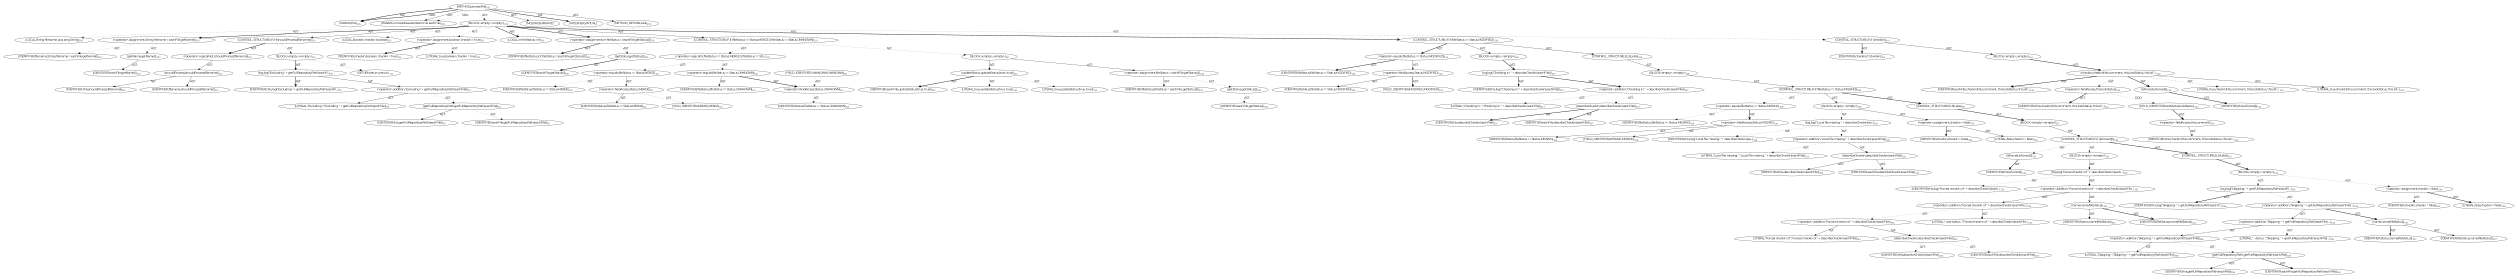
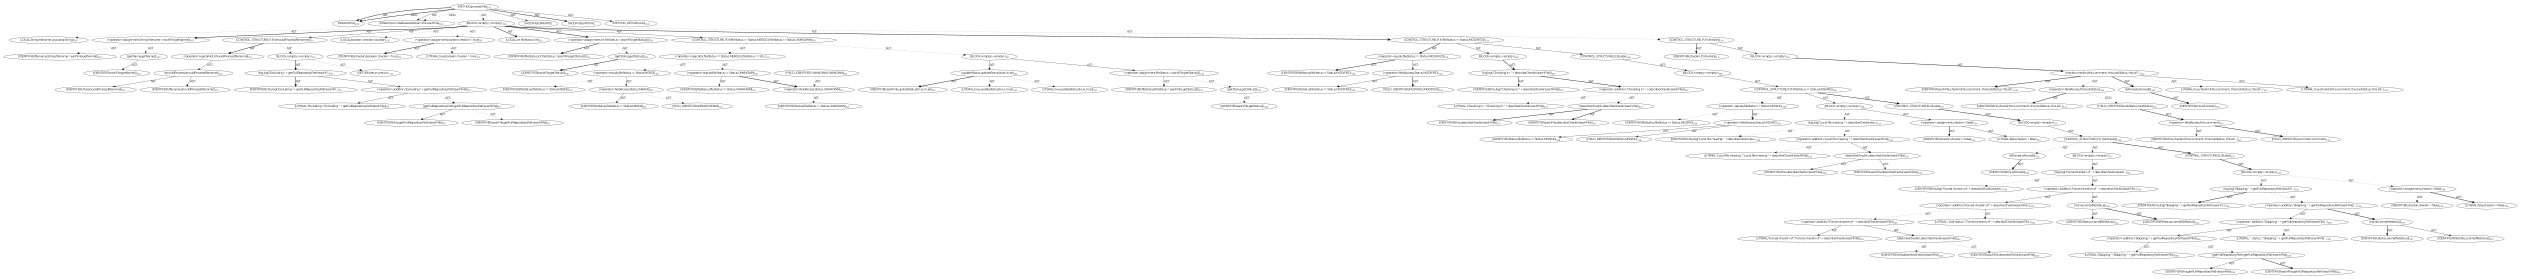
  digraph {
    fontname=Montserrat
    node [fontname=Montserrat]
    edge [arrowhead=normal fontname=Montserrat style=solid]
    n1 [label=<(METHOD,processFile)<SUB>305</SUB>>]
    n2 [label=<(PARAM,this)<SUB>305</SUB>>]
    n3 [label=<(PARAM,com.starbase.starteam.File eachFile)<SUB>305</SUB>>]
    n4 [label=<(BLOCK,&lt;empty&gt;,&lt;empty&gt;)<SUB>306</SUB>>]
    n5 [label=<(MODIFIER,PRIVATE)>]
    n6 [label=<(MODIFIER,VIRTUAL)>]
    n7 [label=<(METHOD_RETURN,void)<SUB>305</SUB>>]
    n8 [label=<(LOCAL,String filename: java.lang.String)<SUB>307</SUB>>]
    n9 [label=<(&lt;operator&gt;.assignment,String filename = eachFile.getName())<SUB>307</SUB>>]
    n10 [label=<(CONTROL_STRUCTURE,IF,if (!shouldProcess(filename)))<SUB>310</SUB>>]
    n11 [label=<(LOCAL,boolean checkin: boolean)<SUB>315</SUB>>]
    n12 [label=<(&lt;operator&gt;.assignment,boolean checkin = true)<SUB>315</SUB>>]
    n13 [label=<(LOCAL,int fileStatus: int)<SUB>316</SUB>>]
    n14 [label=<(&lt;operator&gt;.assignment,int fileStatus = (eachFile.getStatus()))<SUB>316</SUB>>]
    n15 [label=<(CONTROL_STRUCTURE,IF,if (fileStatus == Status.MERGE || fileStatus == Status.UNKNOWN))<SUB>321</SUB>>]
    n16 [label=<(CONTROL_STRUCTURE,IF,if (fileStatus == Status.MODIFIED))<SUB>326</SUB>>]
    n17 [label=<(CONTROL_STRUCTURE,IF,if (checkin))<SUB>341</SUB>>]
    n18 [label=<(IDENTIFIER,filename,String filename = eachFile.getName())<SUB>307</SUB>>]
    n19 [label=<(getName,getName())<SUB>307</SUB>>]
    n20 [label=<(&lt;operator&gt;.logicalNot,!shouldProcess(filename))<SUB>310</SUB>>]
    n21 [label=<(BLOCK,&lt;empty&gt;,&lt;empty&gt;)<SUB>310</SUB>>]
    n22 [label=<(IDENTIFIER,checkin,boolean checkin = true)<SUB>315</SUB>>]
    n23 [label=<(LITERAL,true,boolean checkin = true)<SUB>315</SUB>>]
    n24 [label=<(IDENTIFIER,fileStatus,int fileStatus = (eachFile.getStatus()))<SUB>316</SUB>>]
    n25 [label=<(getStatus,getStatus())<SUB>316</SUB>>]
    n26 [label=<(&lt;operator&gt;.logicalOr,fileStatus == Status.MERGE || fileStatus == Sta...)<SUB>321</SUB>>]
    n27 [label=<(BLOCK,&lt;empty&gt;,&lt;empty&gt;)<SUB>321</SUB>>]
    n28 [label=<(&lt;operator&gt;.equals,fileStatus == Status.MODIFIED)<SUB>326</SUB>>]
    n29 [label=<(BLOCK,&lt;empty&gt;,&lt;empty&gt;)<SUB>326</SUB>>]
    n30 [label=<(CONTROL_STRUCTURE,ELSE,else)<SUB>328</SUB>>]
    n31 [label=<(IDENTIFIER,checkin,if (checkin))<SUB>341</SUB>>]
    n32 [label=<(BLOCK,&lt;empty&gt;,&lt;empty&gt;)<SUB>341</SUB>>]
    n33 [label=<(IDENTIFIER,eachFile,getName())<SUB>307</SUB>>]
    n34 [label=<(shouldProcess,shouldProcess(filename))<SUB>310</SUB>>]
    n35 [label=<(log,log(&quot;Excluding &quot; + getFullRepositoryPath(eachFi...)<SUB>311</SUB>>]
    n36 [label=<(RETURN,return;,return;)<SUB>312</SUB>>]
    n37 [label=<(IDENTIFIER,this,shouldProcess(filename))<SUB>310</SUB>>]
    n38 [label=<(IDENTIFIER,filename,shouldProcess(filename))<SUB>310</SUB>>]
    n39 [label=<(IDENTIFIER,this,log(&quot;Excluding &quot; + getFullRepositoryPath(eachFi...)<SUB>311</SUB>>]
    n40 [label=<(&lt;operator&gt;.addition,&quot;Excluding &quot; + getFullRepositoryPath(eachFile))<SUB>311</SUB>>]
    n41 [label=<(LITERAL,&quot;Excluding &quot;,&quot;Excluding &quot; + getFullRepositoryPath(eachFile))<SUB>311</SUB>>]
    n42 [label=<(getFullRepositoryPath,getFullRepositoryPath(eachFile))<SUB>311</SUB>>]
    n43 [label=<(IDENTIFIER,this,getFullRepositoryPath(eachFile))<SUB>311</SUB>>]
    n44 [label=<(IDENTIFIER,eachFile,getFullRepositoryPath(eachFile))<SUB>311</SUB>>]
    n45 [label=<(IDENTIFIER,eachFile,getStatus())<SUB>316</SUB>>]
    n46 [label=<(&lt;operator&gt;.equals,fileStatus == Status.MERGE)<SUB>321</SUB>>]
    n47 [label=<(&lt;operator&gt;.equals,fileStatus == Status.UNKNOWN)<SUB>321</SUB>>]
    n48 [label=<(updateStatus,updateStatus(true, true))<SUB>322</SUB>>]
    n49 [label=<(&lt;operator&gt;.assignment,fileStatus = (eachFile.getStatus()))<SUB>323</SUB>>]
    n50 [label=<(IDENTIFIER,fileStatus,fileStatus == Status.MERGE)<SUB>321</SUB>>]
    n51 [label=<(&lt;operator&gt;.fieldAccess,Status.MERGE)<SUB>321</SUB>>]
    n52 [label=<(IDENTIFIER,fileStatus,fileStatus == Status.UNKNOWN)<SUB>321</SUB>>]
    n53 [label=<(&lt;operator&gt;.fieldAccess,Status.UNKNOWN)<SUB>321</SUB>>]
    n54 [label=<(IDENTIFIER,Status,fileStatus == Status.MERGE)<SUB>321</SUB>>]
    n55 [label=<(FIELD_IDENTIFIER,MERGE,MERGE)<SUB>321</SUB>>]
    n56 [label=<(IDENTIFIER,Status,fileStatus == Status.UNKNOWN)<SUB>321</SUB>>]
    n57 [label=<(FIELD_IDENTIFIER,UNKNOWN,UNKNOWN)<SUB>321</SUB>>]
    n58 [label=<(IDENTIFIER,eachFile,updateStatus(true, true))<SUB>322</SUB>>]
    n59 [label=<(LITERAL,true,updateStatus(true, true))<SUB>322</SUB>>]
    n60 [label=<(LITERAL,true,updateStatus(true, true))<SUB>322</SUB>>]
    n61 [label=<(IDENTIFIER,fileStatus,fileStatus = (eachFile.getStatus()))<SUB>323</SUB>>]
    n62 [label=<(getStatus,getStatus())<SUB>323</SUB>>]
    n63 [label=<(IDENTIFIER,eachFile,getStatus())<SUB>323</SUB>>]
    n64 [label=<(IDENTIFIER,fileStatus,fileStatus == Status.MODIFIED)<SUB>326</SUB>>]
    n65 [label=<(&lt;operator&gt;.fieldAccess,Status.MODIFIED)<SUB>326</SUB>>]
    n66 [label=<(log,log(&quot;Checking in: &quot; + describeCheckin(eachFile)))<SUB>327</SUB>>]
    n67 [label=<(BLOCK,&lt;empty&gt;,&lt;empty&gt;)<SUB>328</SUB>>]
    n68 [label=<(IDENTIFIER,Status,fileStatus == Status.MODIFIED)<SUB>326</SUB>>]
    n69 [label=<(FIELD_IDENTIFIER,MODIFIED,MODIFIED)<SUB>326</SUB>>]
    n70 [label=<(IDENTIFIER,this,log(&quot;Checking in: &quot; + describeCheckin(eachFile)))<SUB>327</SUB>>]
    n71 [label=<(&lt;operator&gt;.addition,&quot;Checking in: &quot; + describeCheckin(eachFile))<SUB>327</SUB>>]
    n72 [label=<(LITERAL,&quot;Checking in: &quot;,&quot;Checking in: &quot; + describeCheckin(eachFile))<SUB>327</SUB>>]
    n73 [label=<(describeCheckin,describeCheckin(eachFile))<SUB>327</SUB>>]
    n74 [label=<(IDENTIFIER,this,describeCheckin(eachFile))<SUB>327</SUB>>]
    n75 [label=<(IDENTIFIER,eachFile,describeCheckin(eachFile))<SUB>327</SUB>>]
    n76 [label=<(CONTROL_STRUCTURE,IF,if (fileStatus == Status.MISSING))<SUB>328</SUB>>]
    n77 [label=<(&lt;operator&gt;.equals,fileStatus == Status.MISSING)<SUB>328</SUB>>]
    n78 [label=<(BLOCK,&lt;empty&gt;,&lt;empty&gt;)<SUB>328</SUB>>]
    n79 [label=<(CONTROL_STRUCTURE,ELSE,else)<SUB>331</SUB>>]
    n80 [label=<(IDENTIFIER,fileStatus,fileStatus == Status.MISSING)<SUB>328</SUB>>]
    n81 [label=<(&lt;operator&gt;.fieldAccess,Status.MISSING)<SUB>328</SUB>>]
    n82 [label=<(log,log(&quot;Local file missing: &quot; + describeCheckin(ea...)<SUB>329</SUB>>]
    n83 [label=<(&lt;operator&gt;.assignment,checkin = false)<SUB>330</SUB>>]
    n84 [label=<(BLOCK,&lt;empty&gt;,&lt;empty&gt;)<SUB>331</SUB>>]
    n85 [label=<(IDENTIFIER,Status,fileStatus == Status.MISSING)<SUB>328</SUB>>]
    n86 [label=<(FIELD_IDENTIFIER,MISSING,MISSING)<SUB>328</SUB>>]
    n87 [label=<(IDENTIFIER,this,log(&quot;Local file missing: &quot; + describeCheckin(ea...)<SUB>329</SUB>>]
    n88 [label=<(&lt;operator&gt;.addition,&quot;Local file missing: &quot; + describeCheckin(eachFile))<SUB>329</SUB>>]
    n89 [label=<(IDENTIFIER,checkin,checkin = false)<SUB>330</SUB>>]
    n90 [label=<(LITERAL,false,checkin = false)<SUB>330</SUB>>]
    n91 [label=<(LITERAL,&quot;Local file missing: &quot;,&quot;Local file missing: &quot; + describeCheckin(eachFile))<SUB>329</SUB>>]
    n92 [label=<(describeCheckin,describeCheckin(eachFile))<SUB>329</SUB>>]
    n93 [label=<(IDENTIFIER,this,describeCheckin(eachFile))<SUB>329</SUB>>]
    n94 [label=<(IDENTIFIER,eachFile,describeCheckin(eachFile))<SUB>329</SUB>>]
    n95 [label=<(CONTROL_STRUCTURE,IF,if (isForced()))<SUB>332</SUB>>]
    n96 [label=<(isForced,isForced())<SUB>332</SUB>>]
    n97 [label=<(BLOCK,&lt;empty&gt;,&lt;empty&gt;)<SUB>332</SUB>>]
    n98 [label=<(CONTROL_STRUCTURE,ELSE,else)<SUB>335</SUB>>]
    n99 [label=<(IDENTIFIER,this,isForced())<SUB>332</SUB>>]
    n100 [label=<(log,log(&quot;Forced checkin of &quot; + describeCheckin(each...)<SUB>333</SUB>>]
    n101 [label=<(BLOCK,&lt;empty&gt;,&lt;empty&gt;)<SUB>335</SUB>>]
    n102 [label=<(IDENTIFIER,this,log(&quot;Forced checkin of &quot; + describeCheckin(each...)<SUB>333</SUB>>]
    n103 [label=<(&lt;operator&gt;.addition,&quot;Forced checkin of &quot; + describeCheckin(eachFile...)<SUB>333</SUB>>]
    n104 [label=<(&lt;operator&gt;.addition,&quot;Forced checkin of &quot; + describeCheckin(eachFile...)<SUB>333</SUB>>]
    n105 [label=<(name,name(fileStatus))<SUB>334</SUB>>]
    n106 [label=<(&lt;operator&gt;.addition,&quot;Forced checkin of &quot; + describeCheckin(eachFile))<SUB>333</SUB>>]
    n107 [label=<(LITERAL,&quot; over status &quot;,&quot;Forced checkin of &quot; + describeCheckin(eachFile...)<SUB>334</SUB>>]
    n108 [label=<(IDENTIFIER,Status,name(fileStatus))<SUB>334</SUB>>]
    n109 [label=<(IDENTIFIER,fileStatus,name(fileStatus))<SUB>334</SUB>>]
    n110 [label=<(LITERAL,&quot;Forced checkin of &quot;,&quot;Forced checkin of &quot; + describeCheckin(eachFile))<SUB>333</SUB>>]
    n111 [label=<(describeCheckin,describeCheckin(eachFile))<SUB>333</SUB>>]
    n112 [label=<(IDENTIFIER,this,describeCheckin(eachFile))<SUB>333</SUB>>]
    n113 [label=<(IDENTIFIER,eachFile,describeCheckin(eachFile))<SUB>333</SUB>>]
    n114 [label=<(log,log(&quot;Skipping: &quot; + getFullRepositoryPath(eachFi...)<SUB>336</SUB>>]
    n115 [label=<(&lt;operator&gt;.assignment,checkin = false)<SUB>338</SUB>>]
    n116 [label=<(IDENTIFIER,this,log(&quot;Skipping: &quot; + getFullRepositoryPath(eachFi...)<SUB>336</SUB>>]
    n117 [label=<(&lt;operator&gt;.addition,&quot;Skipping: &quot; + getFullRepositoryPath(eachFile) ...)<SUB>336</SUB>>]
    n118 [label=<(IDENTIFIER,checkin,checkin = false)<SUB>338</SUB>>]
    n119 [label=<(LITERAL,false,checkin = false)<SUB>338</SUB>>]
    n120 [label=<(&lt;operator&gt;.addition,&quot;Skipping: &quot; + getFullRepositoryPath(eachFile) ...)<SUB>336</SUB>>]
    n121 [label=<(name,name(fileStatus))<SUB>337</SUB>>]
    n122 [label=<(&lt;operator&gt;.addition,&quot;Skipping: &quot; + getFullRepositoryPath(eachFile))<SUB>336</SUB>>]
    n123 [label=<(LITERAL,&quot; - status: &quot;,&quot;Skipping: &quot; + getFullRepositoryPath(eachFile) ...)<SUB>337</SUB>>]
    n124 [label=<(IDENTIFIER,Status,name(fileStatus))<SUB>337</SUB>>]
    n125 [label=<(IDENTIFIER,fileStatus,name(fileStatus))<SUB>337</SUB>>]
    n126 [label=<(LITERAL,&quot;Skipping: &quot;,&quot;Skipping: &quot; + getFullRepositoryPath(eachFile))<SUB>336</SUB>>]
    n127 [label=<(getFullRepositoryPath,getFullRepositoryPath(eachFile))<SUB>336</SUB>>]
    n128 [label=<(IDENTIFIER,this,getFullRepositoryPath(eachFile))<SUB>336</SUB>>]
    n129 [label=<(IDENTIFIER,eachFile,getFullRepositoryPath(eachFile))<SUB>336</SUB>>]
    n130 [label=<(checkin,checkin(this.comment, this.lockStatus, this.isF...)<SUB>342</SUB>>]
    n131 [label=<(IDENTIFIER,eachFile,checkin(this.comment, this.lockStatus, this.isF...)<SUB>342</SUB>>]
    n132 [label=<(&lt;operator&gt;.fieldAccess,this.lockStatus)<SUB>342</SUB>>]
    n133 [label=<(isForced,isForced())<SUB>343</SUB>>]
    n134 [label=<(LITERAL,true,checkin(this.comment, this.lockStatus, this.isF...)<SUB>343</SUB>>]
    n135 [label=<(LITERAL,true,checkin(this.comment, this.lockStatus, this.isF...)<SUB>343</SUB>>]
    n136 [label=<(&lt;operator&gt;.fieldAccess,this.comment)<SUB>342</SUB>>]
    n137 [label=<(IDENTIFIER,this,checkin(this.comment, this.lockStatus, this.isF...)<SUB>342</SUB>>]
+   n138 [label=<(FIELD_IDENTIFIER,comment,comment)<SUB>342</SUB>>]
    n139 [label=<(IDENTIFIER,this,checkin(this.comment, this.lockStatus, this.isF...)<SUB>342</SUB>>]
    n140 [label=<(FIELD_IDENTIFIER,lockStatus,lockStatus)<SUB>342</SUB>>]
    n141 [label=<(IDENTIFIER,this,isForced())<SUB>343</SUB>>]
    n1 -> n2 [label="AST: " style=bold]
    n1 -> n2 [arrowhead=diamond label="DDG: " style=bold]
    n1 -> n3 [label="AST: "]
    n1 -> n3 [label="DDG: " style=dotted]
    n1 -> n4 [label="AST: " style=dotted]
    n1 -> n5 [arrowhead=vee label="AST: "]
    n1 -> n6 [label="AST: " style=bold]
    n1 -> n7 [label="AST: "]
    n4 -> n8 [arrowhead=vee label="AST: " style=dotted]
    n4 -> n9 [arrowhead=diamond label="AST: " style=bold]
    n4 -> n10 [arrowhead=vee label="AST: "]
    n4 -> n11 [label="AST: " style=dotted]
    n4 -> n12 [label="AST: " style=dotted]
    n4 -> n13 [arrowhead=diamond label="AST: " style=bold]
    n4 -> n14 [label="AST: " style=bold]
    n4 -> n15 [label="AST: "]
    n4 -> n16 [arrowhead=vee label="AST: " style=bold]
    n4 -> n17 [arrowhead=diamond label="AST: " style=dotted]
    n9 -> n18 [arrowhead=diamond label="AST: " style=dotted]
    n9 -> n19 [label="AST: " style=dotted]
    n10 -> n20 [arrowhead=diamond label="AST: " style=bold]
    n10 -> n21 [label="AST: " style=dotted]
    n12 -> n22 [arrowhead=diamond label="AST: " style=bold]
    n12 -> n23 [arrowhead=diamond label="AST: " style=dotted]
    n14 -> n24 [arrowhead=diamond label="AST: " style=bold]
    n14 -> n25 [arrowhead=vee label="AST: " style=dotted]
    n15 -> n26 [arrowhead=diamond label="AST: " style=dotted]
    n15 -> n27 [label="AST: " style=dotted]
    n16 -> n28 [label="AST: " style=bold]
    n16 -> n29 [arrowhead=vee label="AST: "]
    n16 -> n30 [arrowhead=vee label="AST: "]
    n17 -> n31 [label="AST: " style=bold]
    n17 -> n32 [arrowhead=vee label="AST: "]
    n19 -> n33 [arrowhead=diamond label="AST: "]
    n20 -> n34 [arrowhead=vee label="AST: "]
    n21 -> n35 [arrowhead=diamond label="AST: " style=bold]
    n21 -> n36 [arrowhead=diamond label="AST: " style=dotted]
    n25 -> n45 [arrowhead=diamond label="AST: " style=bold]
    n26 -> n46 [arrowhead=vee label="AST: " style=dotted]
    n26 -> n47 [arrowhead=vee label="AST: " style=dotted]
    n27 -> n48 [arrowhead=diamond label="AST: "]
    n27 -> n49 [label="AST: "]
    n28 -> n64 [label="AST: " style=bold]
    n28 -> n65 [label="AST: "]
    n29 -> n66 [arrowhead=vee label="AST: " style=bold]
    n30 -> n67 [label="AST: "]
    n32 -> n130 [label="AST: " style=bold]
    n34 -> n37 [label="AST: "]
    n34 -> n38 [arrowhead=diamond label="AST: "]
    n35 -> n39 [arrowhead=vee label="AST: " style=bold]
    n35 -> n40 [arrowhead=vee label="AST: "]
    n40 -> n41 [arrowhead=vee label="AST: "]
    n40 -> n42 [arrowhead=diamond label="AST: " style=dotted]
    n42 -> n43 [arrowhead=diamond label="AST: "]
    n42 -> n44 [arrowhead=vee label="AST: " style=dotted]
    n46 -> n50 [arrowhead=diamond label="AST: " style=dotted]
    n46 -> n51 [label="AST: "]
    n47 -> n52 [label="AST: "]
    n47 -> n53 [arrowhead=vee label="AST: " style=bold]
    n48 -> n58 [arrowhead=diamond label="AST: " style=bold]
    n48 -> n59 [arrowhead=diamond label="AST: " style=dotted]
    n48 -> n60 [label="AST: " style=dotted]
    n49 -> n61 [arrowhead=diamond label="AST: "]
    n49 -> n62 [label="AST: " style=dotted]
    n51 -> n54 [arrowhead=vee label="AST: "]
    n51 -> n55 [label="AST: " style=dotted]
    n53 -> n56 [arrowhead=vee label="AST: " style=dotted]
    n57 -> n53 [arrowhead=vee label="AST: " style=dotted]
    n62 -> n63 [label="AST: " style=dotted]
    n65 -> n68 [arrowhead=diamond label="AST: "]
    n65 -> n69 [arrowhead=diamond label="AST: " style=bold]
    n66 -> n70 [label="AST: " style=bold]
    n66 -> n71 [arrowhead=diamond label="AST: " style=bold]
    n67 -> n76 [arrowhead=vee label="AST: "]
    n71 -> n72 [label="AST: " style=dotted]
    n71 -> n73 [arrowhead=diamond label="AST: " style=dotted]
    n73 -> n74 [label="AST: " style=bold]
    n73 -> n75 [label="AST: " style=bold]
    n76 -> n77 [arrowhead=diamond label="AST: " style=dotted]
    n76 -> n78 [label="AST: "]
    n76 -> n79 [arrowhead=vee label="AST: " style=bold]
    n77 -> n80 [label="AST: " style=dotted]
    n77 -> n81 [arrowhead=vee label="AST: " style=bold]
    n78 -> n82 [label="AST: " style=dotted]
    n78 -> n83 [label="AST: "]
    n79 -> n84 [arrowhead=vee label="AST: " style=bold]
    n81 -> n85 [arrowhead=vee label="AST: "]
    n81 -> n86 [arrowhead=vee label="AST: "]
    n82 -> n87 [arrowhead=diamond label="AST: " style=dotted]
    n82 -> n88 [label="AST: " style=dotted]
    n83 -> n89 [label="AST: " style=bold]
    n83 -> n90 [arrowhead=vee label="AST: "]
    n84 -> n95 [arrowhead=diamond label="AST: "]
    n88 -> n91 [arrowhead=vee label="AST: " style=dotted]
    n88 -> n92 [arrowhead=diamond label="AST: "]
    n92 -> n93 [label="AST: "]
    n92 -> n94 [arrowhead=vee label="AST: "]
    n95 -> n96 [arrowhead=vee label="AST: " style=dotted]
    n95 -> n97 [label="AST: " style=dotted]
    n95 -> n98 [label="AST: " style=bold]
    n96 -> n99 [arrowhead=diamond label="AST: " style=bold]
    n97 -> n100 [arrowhead=diamond label="AST: "]
    n98 -> n101 [label="AST: " style=bold]
    n100 -> n102 [label="AST: " style=dotted]
    n100 -> n103 [arrowhead=diamond label="AST: "]
    n101 -> n114 [label="AST: " style=dotted]
    n101 -> n115 [arrowhead=vee label="AST: " style=dotted]
    n103 -> n104 [arrowhead=vee label="AST: "]
    n103 -> n105 [arrowhead=vee label="AST: "]
    n104 -> n106 [arrowhead=vee label="AST: " style=dotted]
    n104 -> n107 [arrowhead=diamond label="AST: "]
    n105 -> n108 [arrowhead=diamond label="AST: "]
    n105 -> n109 [arrowhead=vee label="AST: " style=bold]
    n106 -> n110 [arrowhead=vee label="AST: "]
    n106 -> n111 [arrowhead=diamond label="AST: "]
    n111 -> n112 [label="AST: " style=dotted]
    n111 -> n113 [arrowhead=vee label="AST: " style=dotted]
    n114 -> n116 [label="AST: " style=bold]
    n114 -> n117 [arrowhead=diamond label="AST: " style=dotted]
    n115 -> n118 [arrowhead=diamond label="AST: " style=dotted]
    n115 -> n119 [arrowhead=diamond label="AST: " style=bold]
    n117 -> n120 [arrowhead=vee label="AST: "]
    n117 -> n121 [arrowhead=diamond label="AST: " style=bold]
    n120 -> n122 [arrowhead=vee label="AST: "]
    n120 -> n123 [arrowhead=diamond label="AST: " style=dotted]
    n121 -> n124 [label="AST: " style=bold]
    n121 -> n125 [arrowhead=vee label="AST: "]
    n122 -> n126 [arrowhead=vee label="AST: "]
    n122 -> n127 [arrowhead=vee label="AST: " style=dotted]
    n127 -> n128 [arrowhead=diamond label="AST: "]
    n127 -> n129 [arrowhead=diamond label="AST: " style=bold]
    n130 -> n131 [arrowhead=vee label="AST: " style=bold]
    n130 -> n132 [arrowhead=vee label="AST: " style=dotted]
    n130 -> n133 [arrowhead=vee label="AST: " style=bold]
    n130 -> n134 [arrowhead=diamond label="AST: " style=dotted]
    n130 -> n135 [arrowhead=diamond label="AST: "]
    n132 -> n139 [label="AST: " style=bold]
    n132 -> n140 [label="DDG: " style=dotted]
    n133 -> n141 [arrowhead=diamond label="AST: " style=bold]
    n136 -> n137 [arrowhead=vee label="AST: "]
+   n136 -> n138 [arrowhead=vee label="AST: " style=bold]
    n140 -> n136 [arrowhead=vee label="AST: " style=bold]
  }
